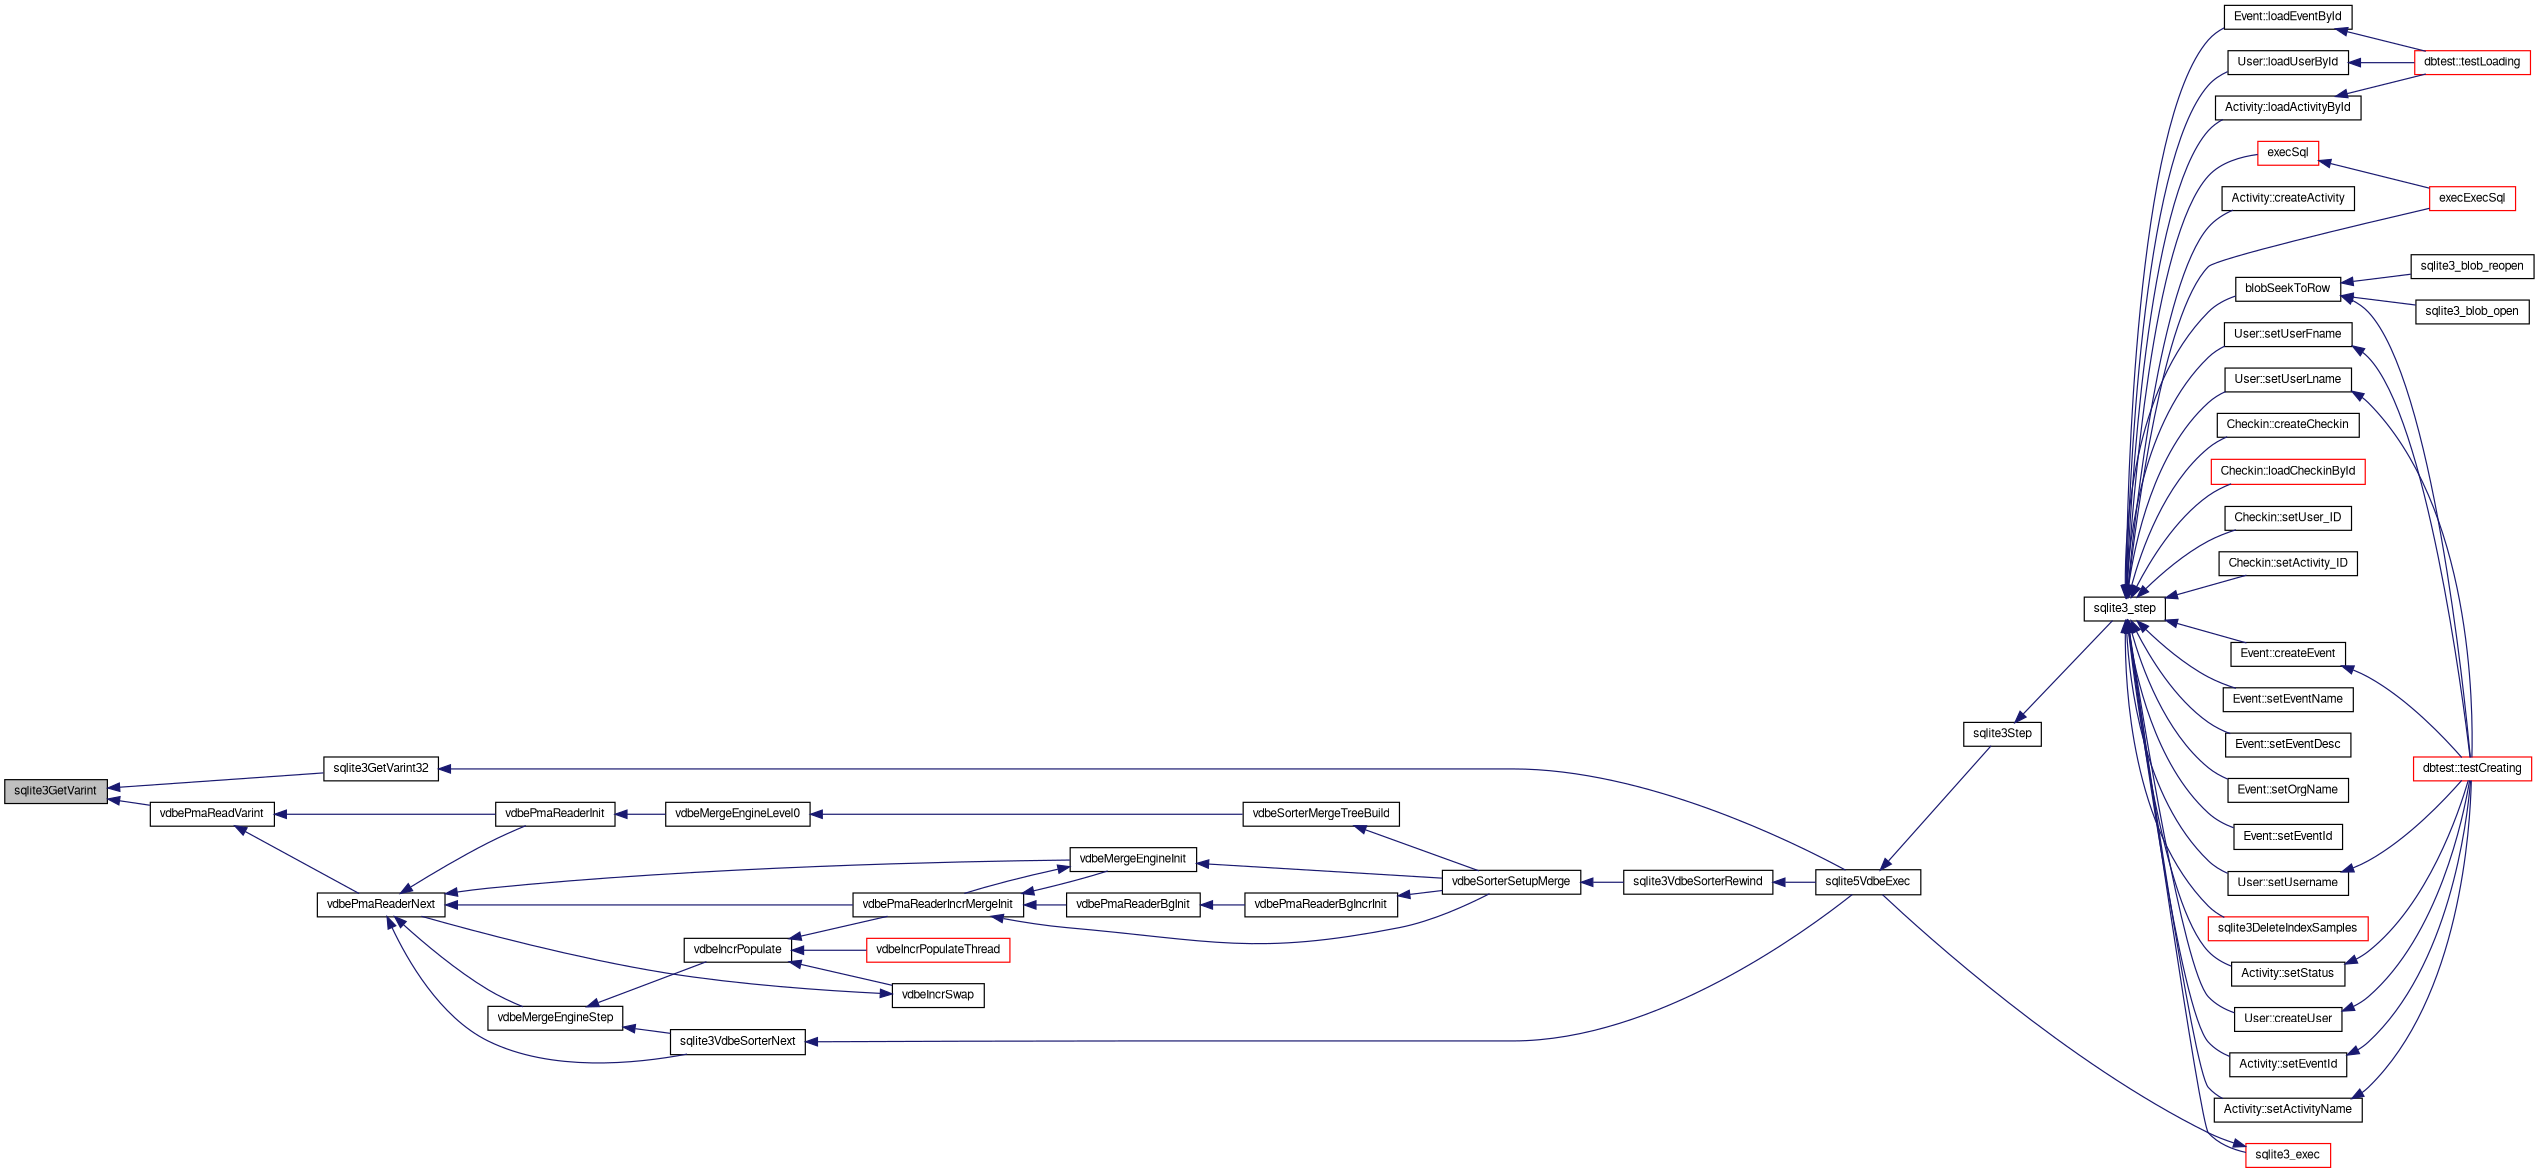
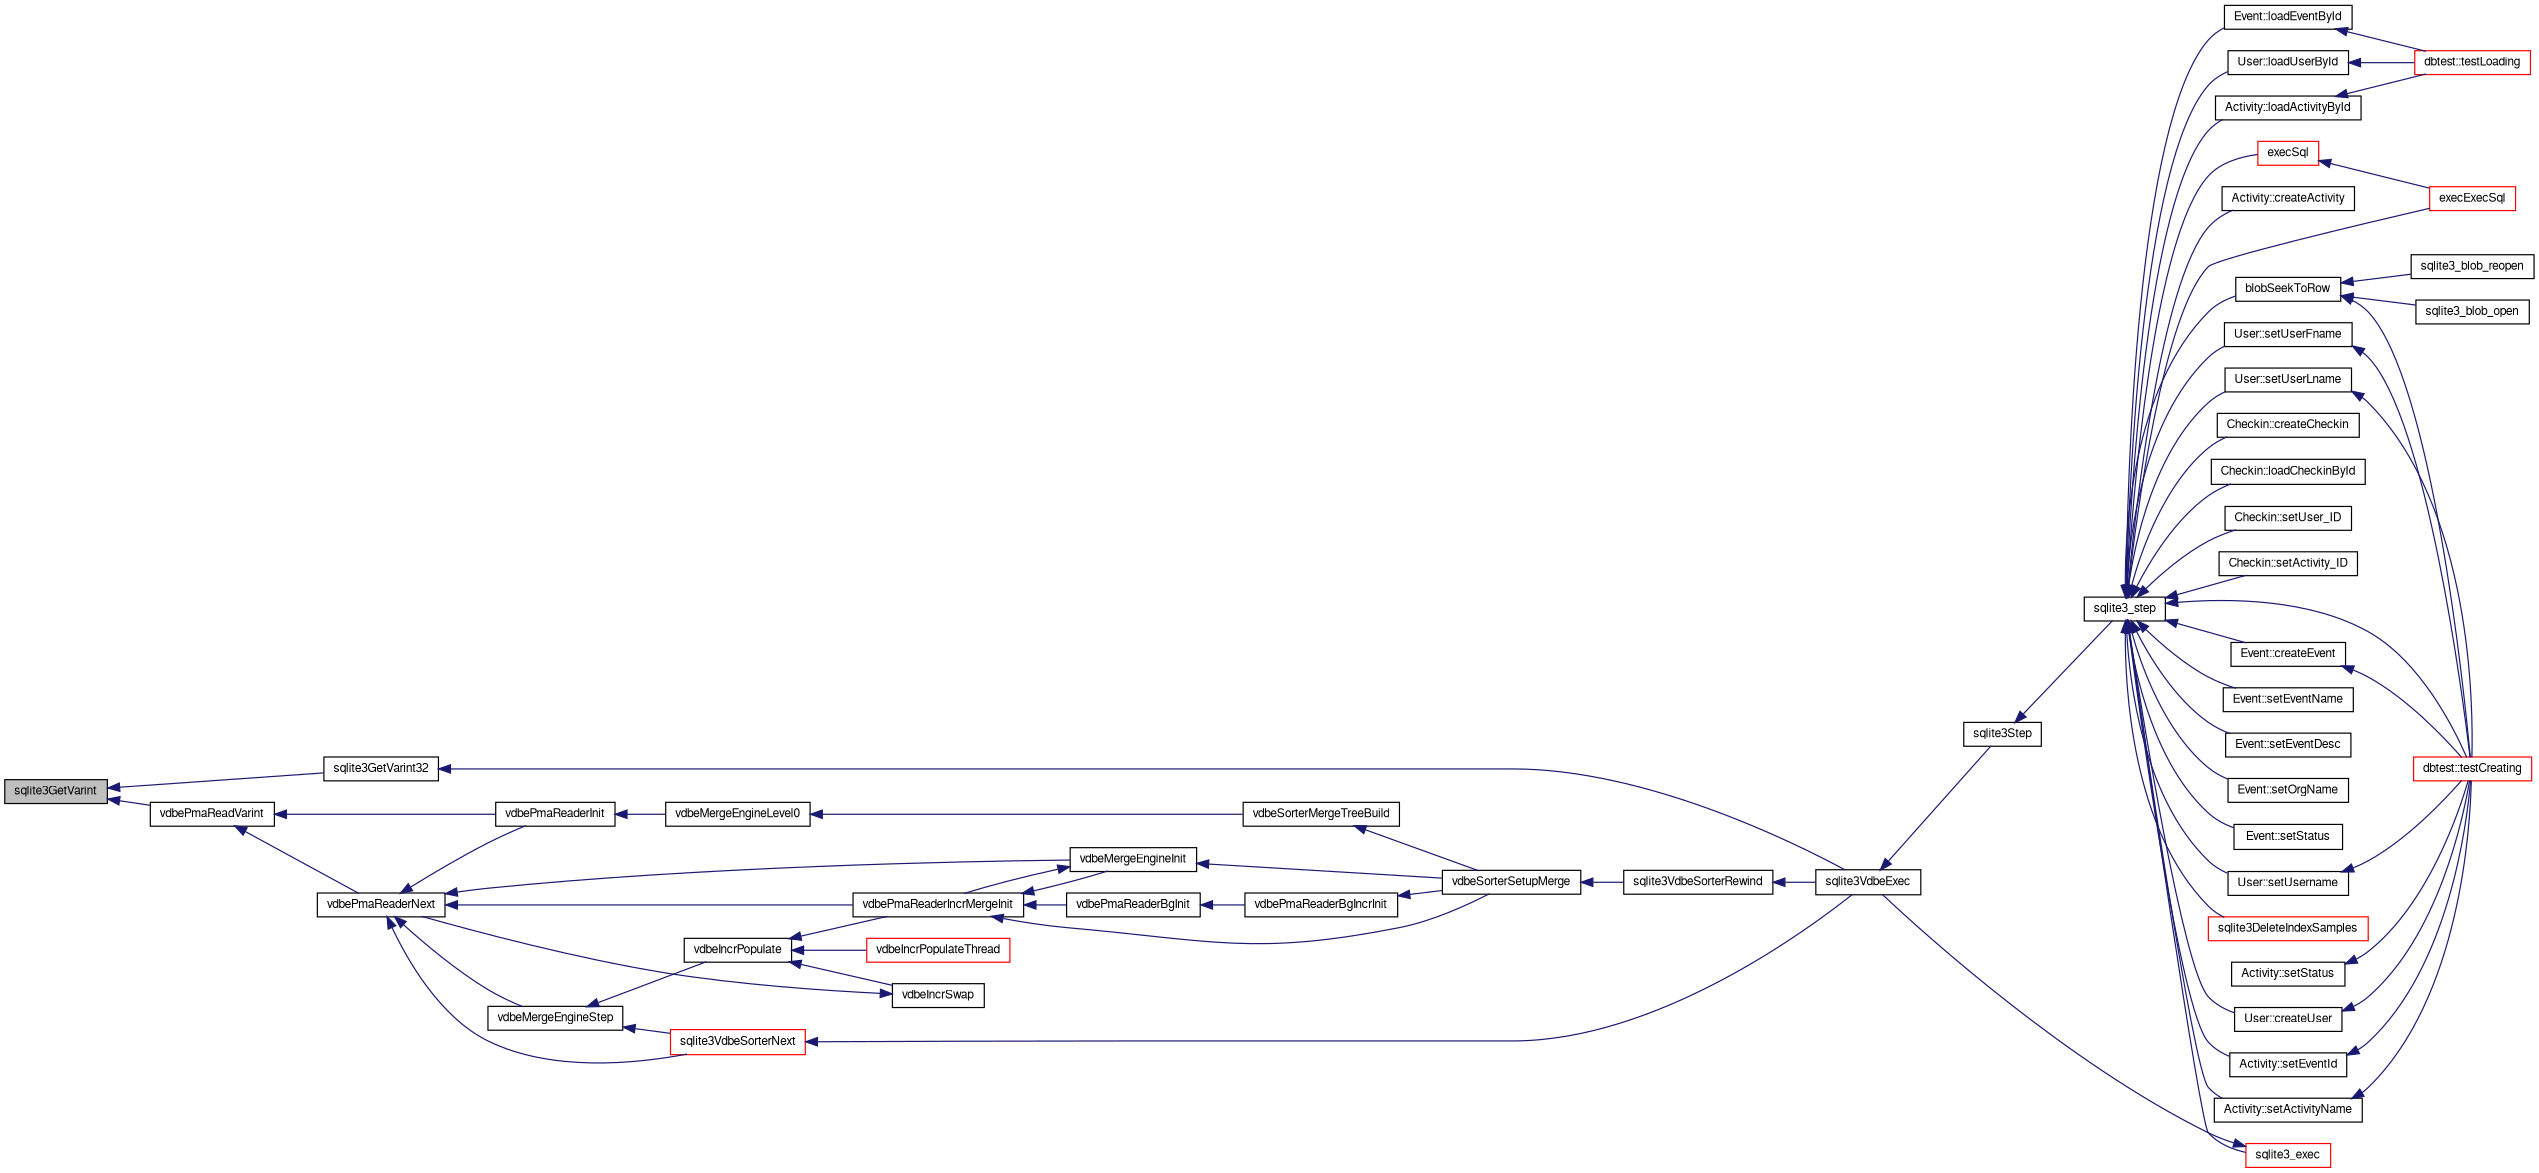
  digraph {
    rankdir=LR
    node [color=black fillcolor=white fontname=FreeSans fontsize=10 shape=record style=filled]
    edge [color=midnightblue dir=back fontname=FreeSans fontsize=10 labelfontname=FreeSans labelfontsize=10 style=solid]
    n1 [fillcolor=grey75 fontcolor=black height=0.2 label=sqlite3GetVarint width=0.4]
    n2 [height=0.2 label=sqlite3GetVarint32 width=0.4]
    n3 [height=0.2 label=vdbePmaReadVarint width=0.4]
-   n4 [height=0.2 label=sqlite5VdbeExec width=0.4]
+   n4 [height=0.2 label=sqlite3VdbeExec width=0.4]
    n5 [height=0.2 label=vdbePmaReaderNext width=0.4]
    n6 [height=0.2 label=vdbePmaReaderInit width=0.4]
    n7 [height=0.2 label=sqlite3Step width=0.4]
    n8 [height=0.2 label=sqlite3_step width=0.4]
    n9 [height=0.2 label="Activity::createActivity" width=0.4]
    n10 [height=0.2 label="Activity::loadActivityById" width=0.4]
    n11 [height=0.2 label="Activity::setEventId" width=0.4]
    n12 [height=0.2 label="Activity::setActivityName" width=0.4]
    n13 [height=0.2 label="Activity::setStatus" width=0.4]
    n14 [height=0.2 label="Checkin::createCheckin" width=0.4]
-   n15 [color=red height=0.2 label="Checkin::loadCheckinById" width=0.4]
+   n15 [height=0.2 label="Checkin::loadCheckinById" width=0.4]
    n16 [height=0.2 label="Checkin::setUser_ID" width=0.4]
    n17 [height=0.2 label="Checkin::setActivity_ID" width=0.4]
    n18 [height=0.2 label="Event::createEvent" width=0.4]
    n19 [height=0.2 label="Event::loadEventById" width=0.4]
    n20 [height=0.2 label="Event::setEventName" width=0.4]
    n21 [height=0.2 label="Event::setEventDesc" width=0.4]
    n22 [height=0.2 label="Event::setOrgName" width=0.4]
-   n23 [height=0.2 label="Event::setEventId" width=0.4]
+   n23 [height=0.2 label="Event::setStatus" width=0.4]
    n24 [height=0.2 label=blobSeekToRow width=0.4]
    n25 [color=red height=0.2 label=sqlite3DeleteIndexSamples width=0.4]
    n26 [color=red height=0.2 label=sqlite3_exec width=0.4]
    n27 [color=red height=0.2 label=execSql width=0.4]
    n28 [color=red height=0.2 label=execExecSql width=0.4]
    n29 [height=0.2 label="User::createUser" width=0.4]
    n30 [height=0.2 label="User::loadUserById" width=0.4]
    n31 [height=0.2 label="User::setUsername" width=0.4]
    n32 [height=0.2 label="User::setUserFname" width=0.4]
    n33 [height=0.2 label="User::setUserLname" width=0.4]
    n34 [color=red height=0.2 label="dbtest::testLoading" width=0.4]
    n35 [color=red height=0.2 label="dbtest::testCreating" width=0.4]
    n36 [height=0.2 label=sqlite3_blob_open width=0.4]
    n37 [height=0.2 label=sqlite3_blob_reopen width=0.4]
    n38 [height=0.2 label=vdbeMergeEngineStep width=0.4]
    n39 [height=0.2 label=vdbePmaReaderIncrMergeInit width=0.4]
    n40 [height=0.2 label=vdbeMergeEngineInit width=0.4]
-   n41 [height=0.2 label=sqlite3VdbeSorterNext width=0.4]
+   n41 [color=red height=0.2 label=sqlite3VdbeSorterNext width=0.4]
    n42 [height=0.2 label=vdbeMergeEngineLevel0 width=0.4]
    n43 [height=0.2 label=vdbeIncrPopulate width=0.4]
    n44 [height=0.2 label=vdbeSorterSetupMerge width=0.4]
    n45 [height=0.2 label=vdbePmaReaderBgInit width=0.4]
    n46 [height=0.2 label=vdbeSorterMergeTreeBuild width=0.4]
    n47 [height=0.2 label=sqlite3VdbeSorterRewind width=0.4]
    n48 [color=red height=0.2 label=vdbeIncrPopulateThread width=0.4]
    n49 [height=0.2 label=vdbeIncrSwap width=0.4]
    n50 [height=0.2 label=vdbePmaReaderBgIncrInit width=0.4]
    n1 -> n2
    n1 -> n3
    n2 -> n4
    n3 -> n5
    n3 -> n6
    n4 -> n7
    n5 -> n6
    n5 -> n38
    n5 -> n39
    n5 -> n40
    n5 -> n41
    n6 -> n42
    n7 -> n8
    n8 -> n9
    n8 -> n10
    n8 -> n11
    n8 -> n12
-   n8 -> n13
+   n8 -> n35
    n8 -> n14
    n8 -> n15
    n8 -> n16
    n8 -> n17
    n8 -> n18
    n8 -> n19
    n8 -> n20
    n8 -> n21
    n8 -> n22
    n8 -> n23
    n8 -> n24
    n8 -> n25
    n8 -> n26
    n8 -> n27
    n8 -> n28
    n8 -> n29
    n8 -> n30
    n8 -> n31
    n8 -> n32
    n8 -> n33
    n10 -> n34
    n11 -> n35
    n12 -> n35
    n13 -> n35
    n18 -> n35
    n19 -> n34
    n24 -> n35
    n24 -> n36
    n24 -> n37
    n26 -> n4
    n27 -> n28
    n29 -> n35
    n30 -> n34
    n31 -> n35
    n32 -> n35
    n33 -> n35
    n38 -> n41
    n38 -> n43
    n39 -> n40
    n39 -> n44
    n39 -> n45
    n40 -> n39
    n40 -> n44
    n41 -> n4
    n42 -> n46
    n43 -> n39
    n43 -> n48
    n43 -> n49
    n44 -> n47
    n45 -> n50
    n46 -> n44
    n47 -> n4
    n49 -> n5
    n50 -> n44
  }
